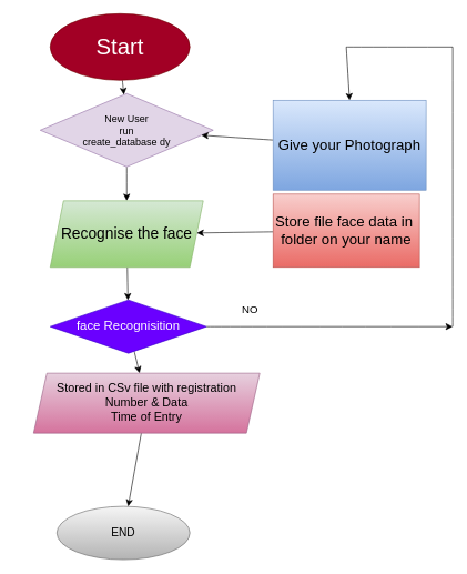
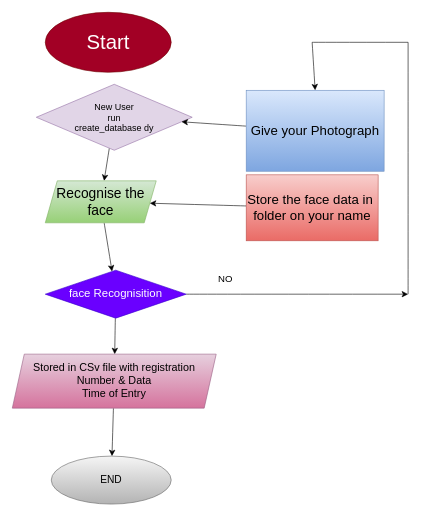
  <mxCell id="0" />
  <mxCell id="1" parent="0" />
- <mxCell id="2" value="" style="edgeStyle=none;curved=1;rounded=0;orthogonalLoop=1;jettySize=auto;html=1;fontSize=12;startSize=8;endSize=8;labelBackgroundColor=none;fontColor=default;" edge="1" parent="1" source="3" target="5"><mxGeometry relative="1" as="geometry" /></mxCell>
  <mxCell id="3" value="&lt;font style=&quot;font-size: 34px;&quot;&gt;Start&lt;/font&gt;" style="ellipse;whiteSpace=wrap;html=1;labelBackgroundColor=none;fillColor=#a20025;strokeColor=#6F0000;fontColor=#ffffff;" vertex="1" parent="1"><mxGeometry x="75" y="20" width="210" height="100" as="geometry" /></mxCell>
  <mxCell id="4" value="" style="edgeStyle=none;curved=1;rounded=0;orthogonalLoop=1;jettySize=auto;html=1;fontSize=12;startSize=8;endSize=8;labelBackgroundColor=none;fontColor=default;" edge="1" parent="1" source="5" target="7"><mxGeometry relative="1" as="geometry" /></mxCell>
  <mxCell id="5" value="&lt;font style=&quot;font-size: 15px;&quot;&gt;New User&lt;/font&gt;&lt;div&gt;&lt;font style=&quot;font-size: 15px;&quot;&gt;run&lt;/font&gt;&lt;/div&gt;&lt;div&gt;&lt;font style=&quot;font-size: 15px;&quot;&gt;create_database dy&lt;/font&gt;&lt;/div&gt;" style="rhombus;whiteSpace=wrap;html=1;labelBackgroundColor=none;fillColor=#e1d5e7;strokeColor=#9673a6;" vertex="1" parent="1"><mxGeometry x="60" y="140" width="260" height="110" as="geometry" /></mxCell>
  <mxCell id="6" value="" style="edgeStyle=none;curved=1;rounded=0;orthogonalLoop=1;jettySize=auto;html=1;fontSize=12;startSize=8;endSize=8;labelBackgroundColor=none;fontColor=default;" edge="1" parent="1" source="7" target="10"><mxGeometry relative="1" as="geometry" /></mxCell>
- <mxCell id="7" value="&lt;font style=&quot;font-size: 23px;&quot;&gt;Recognise the face&lt;/font&gt;" style="shape=parallelogram;perimeter=parallelogramPerimeter;whiteSpace=wrap;html=1;fixedSize=1;labelBackgroundColor=none;fillColor=#d5e8d4;strokeColor=#82b366;gradientColor=#97d077;" vertex="1" parent="1"><mxGeometry x="75" y="301" width="230" height="100" as="geometry" /></mxCell>
+ <mxCell id="7" value="&lt;font style=&quot;font-size: 23px;&quot;&gt;Recognise the face&lt;/font&gt;" style="shape=parallelogram;perimeter=parallelogramPerimeter;whiteSpace=wrap;html=1;fixedSize=1;labelBackgroundColor=none;fillColor=#d5e8d4;strokeColor=#82b366;gradientColor=#97d077;" vertex="1" parent="1"><mxGeometry x="75" y="301" width="185" height="70" as="geometry" /></mxCell>
  <mxCell id="8" style="edgeStyle=none;curved=1;rounded=0;orthogonalLoop=1;jettySize=auto;html=1;exitX=1;exitY=0.5;exitDx=0;exitDy=0;fontSize=12;startSize=8;endSize=8;labelBackgroundColor=none;fontColor=default;" edge="1" parent="1"><mxGeometry relative="1" as="geometry"><mxPoint x="680" y="490" as="targetPoint" /><mxPoint x="310" y="490" as="sourcePoint" /></mxGeometry></mxCell>
  <mxCell id="9" value="" style="edgeStyle=none;curved=1;rounded=0;orthogonalLoop=1;jettySize=auto;html=1;fontSize=12;startSize=8;endSize=8;" edge="1" parent="1" source="10" target="12"><mxGeometry relative="1" as="geometry" /></mxCell>
  <mxCell id="10" value="&lt;font style=&quot;font-size: 19px;&quot;&gt;face Recognisition&lt;/font&gt;" style="rhombus;whiteSpace=wrap;html=1;labelBackgroundColor=none;fillColor=#6a00ff;fontColor=#ffffff;strokeColor=#3700CC;" vertex="1" parent="1"><mxGeometry x="75" y="450" width="235" height="80" as="geometry" /></mxCell>
  <mxCell id="11" value="" style="edgeStyle=none;curved=1;rounded=0;orthogonalLoop=1;jettySize=auto;html=1;fontSize=12;startSize=8;endSize=8;" edge="1" parent="1" source="12" target="13"><mxGeometry relative="1" as="geometry" /></mxCell>
- <mxCell id="12" value="&lt;font style=&quot;font-size: 18px;&quot;&gt;Stored in CSv file with registration&lt;/font&gt;&lt;div&gt;&lt;font style=&quot;font-size: 18px;&quot;&gt;Number &amp;amp; Data&lt;/font&gt;&lt;/div&gt;&lt;div&gt;&lt;font style=&quot;font-size: 18px;&quot;&gt;Time of Entry&lt;/font&gt;&lt;/div&gt;" style="shape=parallelogram;perimeter=parallelogramPerimeter;whiteSpace=wrap;html=1;fixedSize=1;labelBackgroundColor=none;fillColor=#e6d0de;strokeColor=#996185;gradientColor=#d5739d;" vertex="1" parent="1"><mxGeometry x="50" y="560" width="340" height="90" as="geometry" /></mxCell>
+ <mxCell id="12" value="&lt;font style=&quot;font-size: 18px;&quot;&gt;Stored in CSv file with registration&lt;/font&gt;&lt;div&gt;&lt;font style=&quot;font-size: 18px;&quot;&gt;Number &amp;amp; Data&lt;/font&gt;&lt;/div&gt;&lt;div&gt;&lt;font style=&quot;font-size: 18px;&quot;&gt;Time of Entry&lt;/font&gt;&lt;/div&gt;" style="shape=parallelogram;perimeter=parallelogramPerimeter;whiteSpace=wrap;html=1;fixedSize=1;labelBackgroundColor=none;fillColor=#e6d0de;strokeColor=#996185;gradientColor=#d5739d;" vertex="1" parent="1"><mxGeometry x="20" y="590" width="340" height="90" as="geometry" /></mxCell>
  <mxCell id="13" value="&lt;font style=&quot;font-size: 17px;&quot;&gt;END&lt;/font&gt;" style="ellipse;whiteSpace=wrap;html=1;labelBackgroundColor=none;fillColor=#f5f5f5;gradientColor=#b3b3b3;strokeColor=#666666;" vertex="1" parent="1"><mxGeometry x="85" y="760" width="200" height="80" as="geometry" /></mxCell>
  <mxCell id="14" value="" style="edgeStyle=none;curved=1;rounded=0;orthogonalLoop=1;jettySize=auto;html=1;fontSize=12;startSize=8;endSize=8;labelBackgroundColor=none;fontColor=default;" edge="1" parent="1" source="16" target="5"><mxGeometry relative="1" as="geometry" /></mxCell>
  <mxCell id="15" value="" style="edgeStyle=none;curved=1;rounded=0;orthogonalLoop=1;jettySize=auto;html=1;fontSize=12;startSize=8;endSize=8;labelBackgroundColor=none;fontColor=default;entryX=0.5;entryY=0;entryDx=0;entryDy=0;" edge="1" parent="1" target="16"><mxGeometry relative="1" as="geometry"><mxPoint x="520" y="70" as="sourcePoint" /><mxPoint x="520" y="140" as="targetPoint" /><Array as="points" /></mxGeometry></mxCell>
  <mxCell id="16" value="&lt;font style=&quot;font-size: 22px;&quot;&gt;Give your Photograph&lt;/font&gt;" style="rounded=0;whiteSpace=wrap;html=1;labelBackgroundColor=none;fillColor=#dae8fc;gradientColor=#7ea6e0;strokeColor=#6c8ebf;" vertex="1" parent="1"><mxGeometry x="410" y="150" width="230" height="135" as="geometry" /></mxCell>
  <mxCell id="17" value="" style="edgeStyle=none;curved=1;rounded=0;orthogonalLoop=1;jettySize=auto;html=1;fontSize=12;startSize=8;endSize=8;labelBackgroundColor=none;fontColor=default;" edge="1" parent="1" source="18" target="7"><mxGeometry relative="1" as="geometry" /></mxCell>
- <mxCell id="18" value="&lt;font style=&quot;font-size: 22px;&quot;&gt;Store file face data in&amp;nbsp;&lt;/font&gt;&lt;div&gt;&lt;font style=&quot;font-size: 22px;&quot;&gt;folder on your name&lt;/font&gt;&lt;/div&gt;" style="rounded=0;whiteSpace=wrap;html=1;labelBackgroundColor=none;fillColor=#f8cecc;gradientColor=#ea6b66;strokeColor=#b85450;" vertex="1" parent="1"><mxGeometry x="410" y="291" width="220" height="110" as="geometry" /></mxCell>
+ <mxCell id="18" value="&lt;font style=&quot;font-size: 22px;&quot;&gt;Store the face data in&amp;nbsp;&lt;/font&gt;&lt;div&gt;&lt;font style=&quot;font-size: 22px;&quot;&gt;folder on your name&lt;/font&gt;&lt;/div&gt;" style="rounded=0;whiteSpace=wrap;html=1;labelBackgroundColor=none;fillColor=#f8cecc;gradientColor=#ea6b66;strokeColor=#b85450;" vertex="1" parent="1"><mxGeometry x="410" y="291" width="220" height="110" as="geometry" /></mxCell>
  <mxCell id="19" value="" style="endArrow=none;html=1;rounded=0;fontSize=12;startSize=8;endSize=8;curved=1;labelBackgroundColor=none;fontColor=default;" edge="1" parent="1"><mxGeometry width="50" height="50" relative="1" as="geometry"><mxPoint x="680" y="490" as="sourcePoint" /><mxPoint x="680" y="70" as="targetPoint" /></mxGeometry></mxCell>
  <mxCell id="20" value="" style="endArrow=none;html=1;rounded=0;fontSize=12;startSize=8;endSize=8;curved=1;labelBackgroundColor=none;fontColor=default;" edge="1" parent="1"><mxGeometry width="50" height="50" relative="1" as="geometry"><mxPoint x="520" y="70" as="sourcePoint" /><mxPoint x="680" y="70" as="targetPoint" /></mxGeometry></mxCell>
  <mxCell id="21" value="NO" style="text;html=1;align=center;verticalAlign=middle;resizable=0;points=[];autosize=1;strokeColor=none;fillColor=none;fontSize=16;" vertex="1" parent="1"><mxGeometry x="350" y="450" width="50" height="30" as="geometry" /></mxCell>
